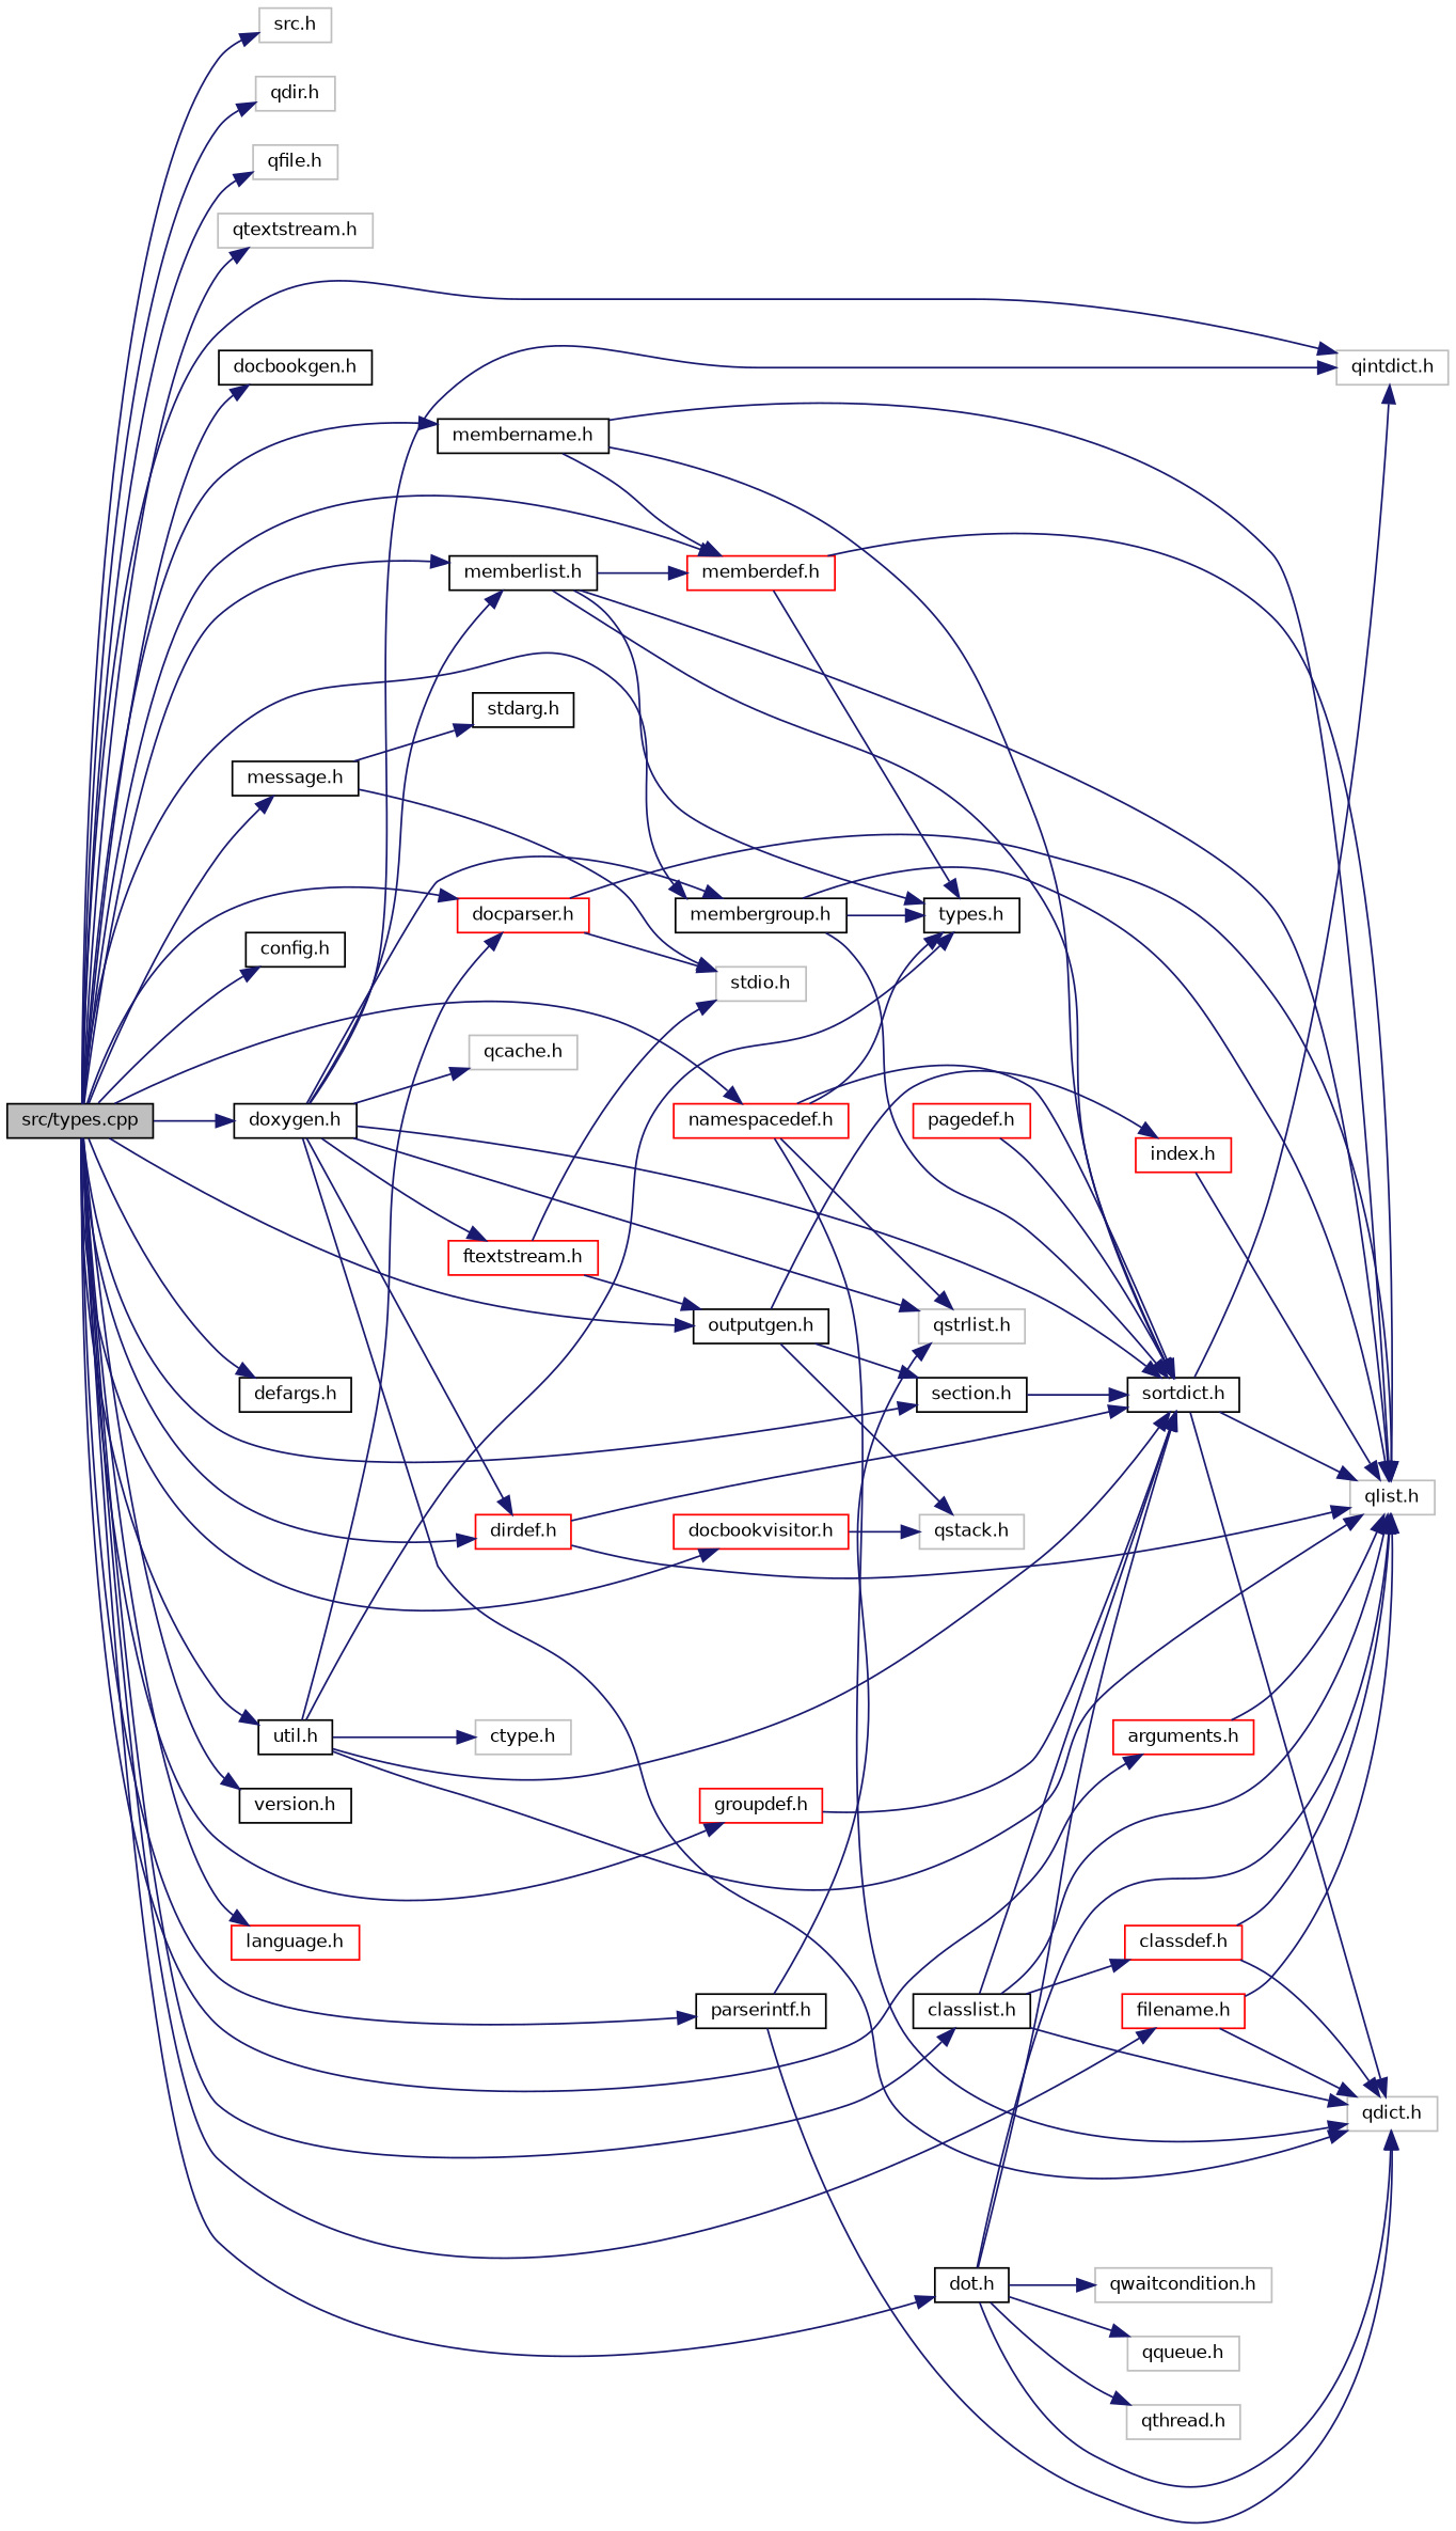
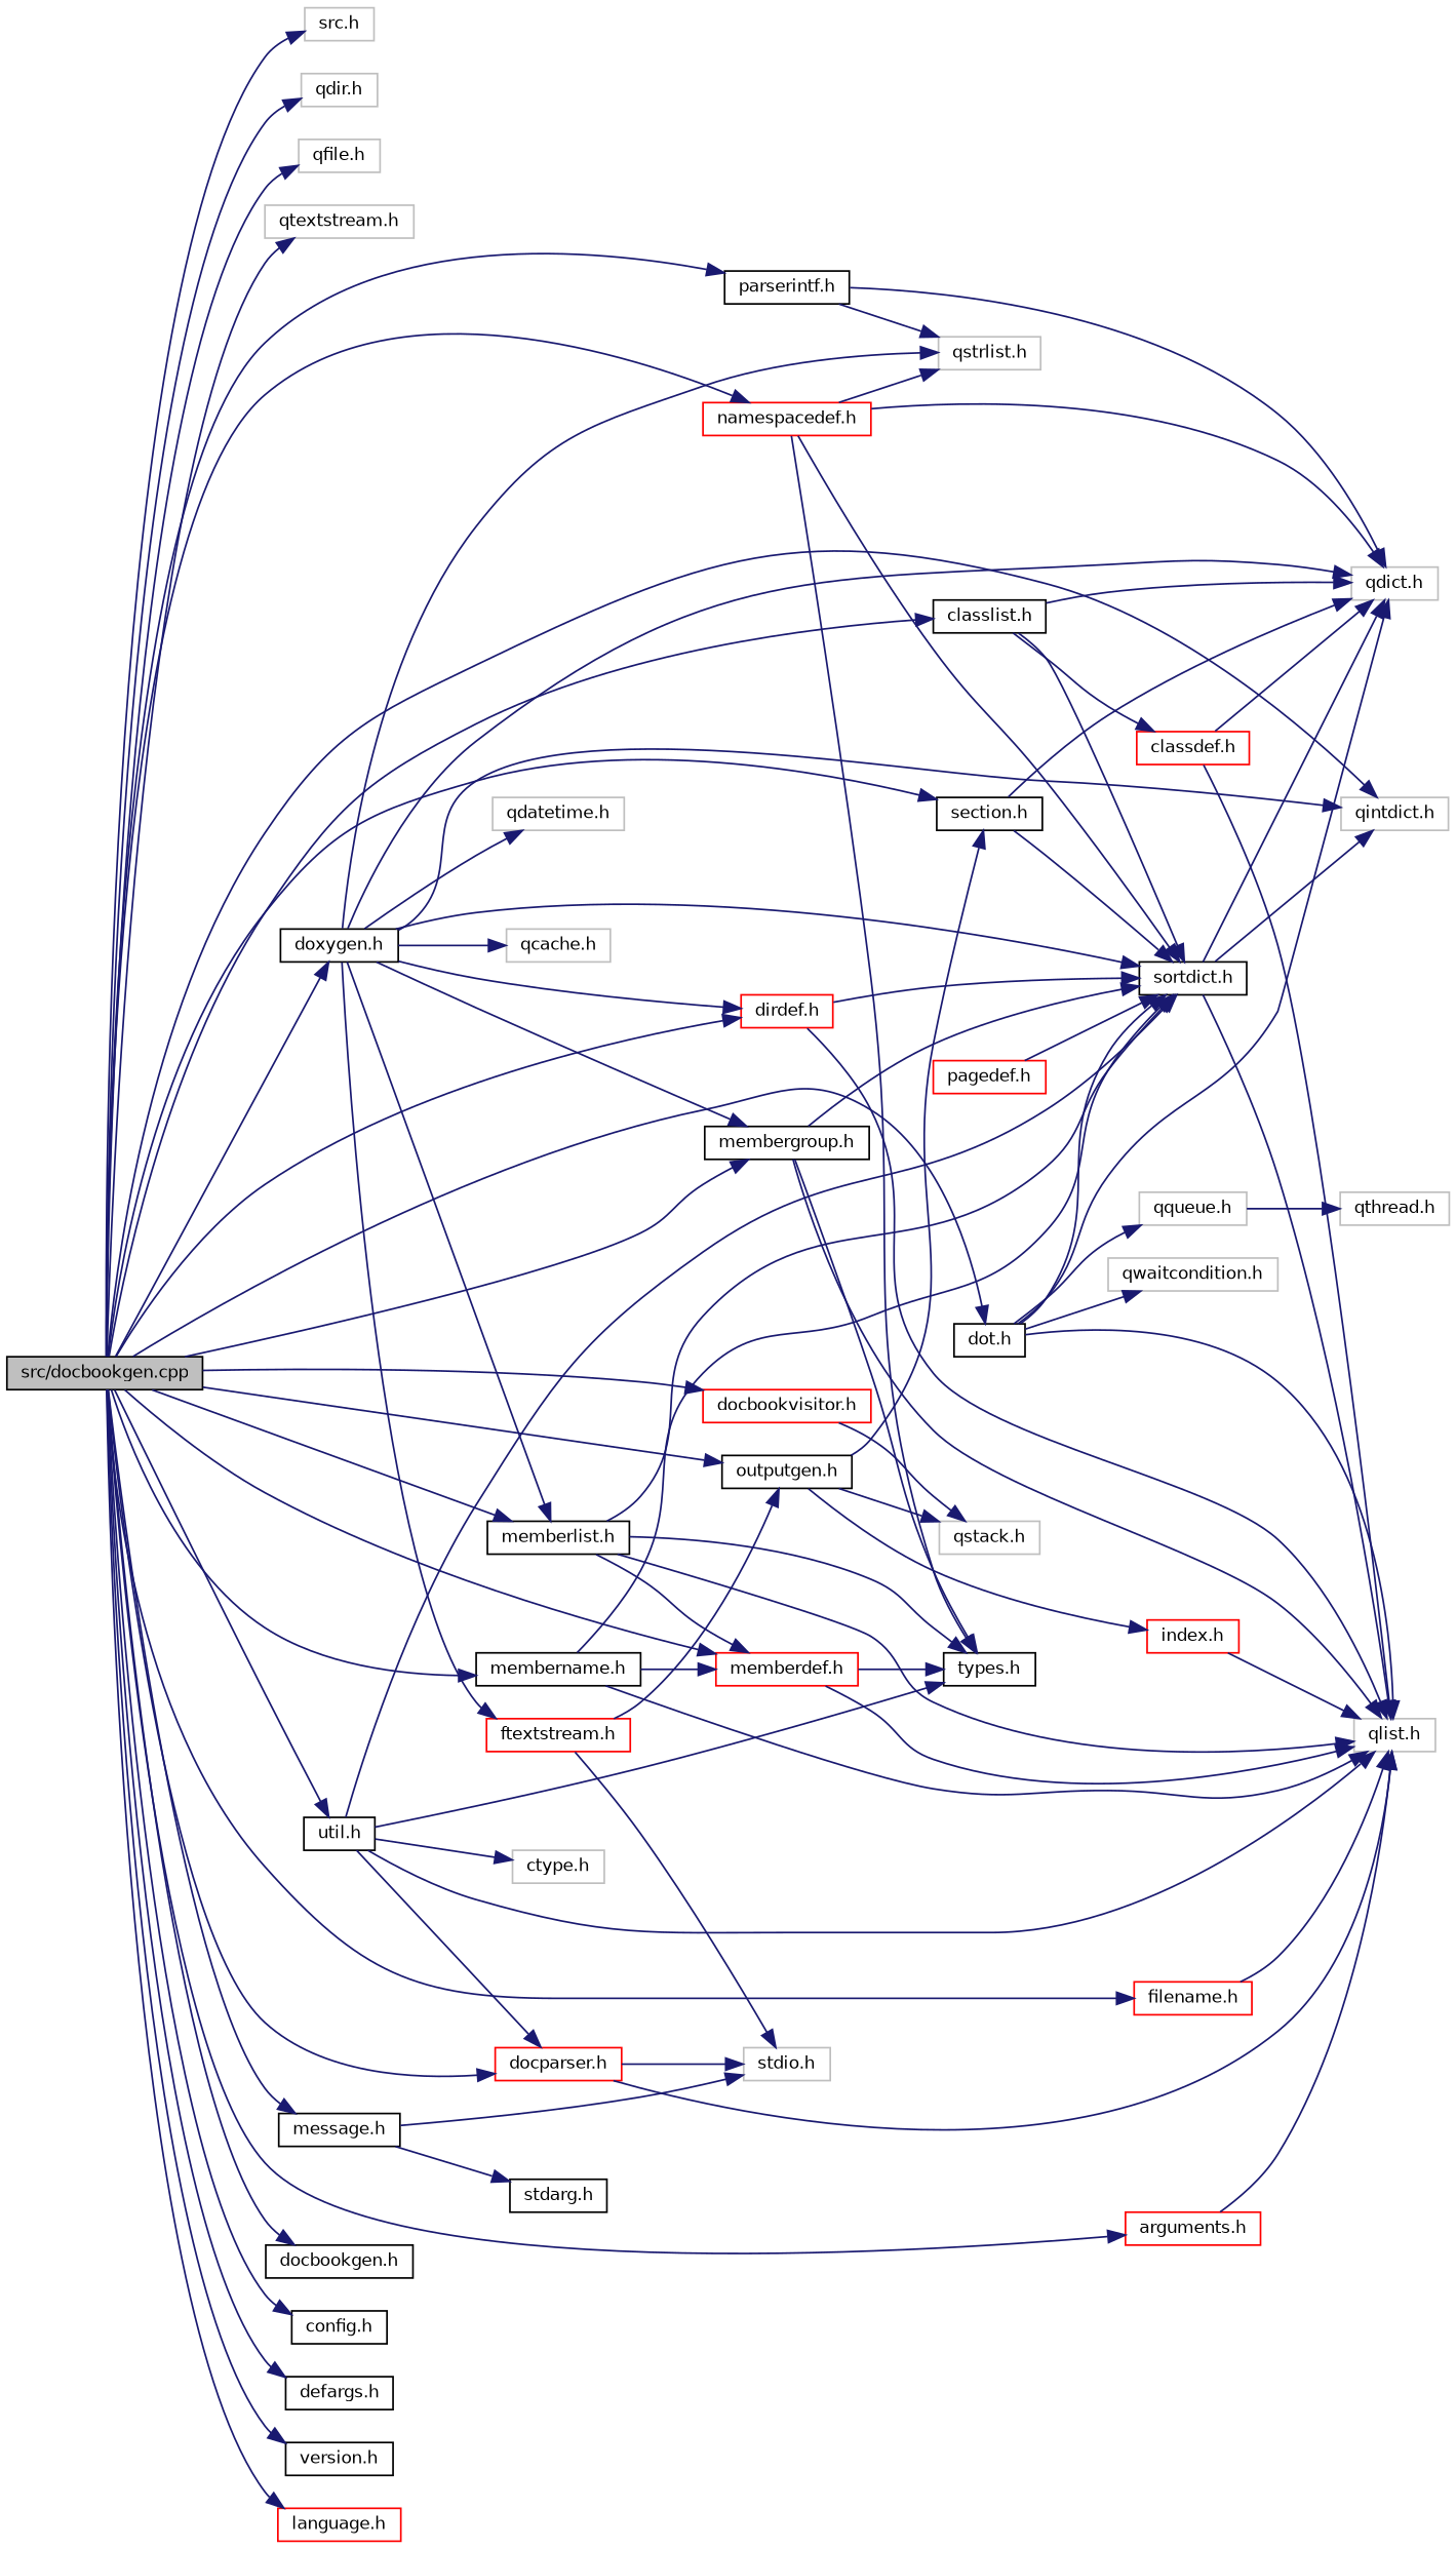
  digraph {
    rankdir=LR
    node [color=black fillcolor=white fontname=Helvetica fontsize=10 shape=record style=filled]
    edge [color=midnightblue fontname=Helvetica fontsize=10 labelfontname=Helvetica labelfontsize=10 style=solid]
-   n1 [fillcolor=grey75 fontcolor=black height=0.2 label="src/types.cpp" width=0.4]
+   n1 [fillcolor=grey75 fontcolor=black height=0.2 label="src/docbookgen.cpp" width=0.4]
    n2 [color=grey75 height=0.2 label="src.h" width=0.4]
    n3 [color=grey75 height=0.2 label="qdir.h" width=0.4]
    n4 [color=grey75 height=0.2 label="qfile.h" width=0.4]
    n5 [color=grey75 height=0.2 label="qtextstream.h" width=0.4]
    n6 [color=grey75 height=0.2 label="qintdict.h" width=0.4]
    n7 [height=0.2 label="docbookgen.h" width=0.4]
    n8 [height=0.2 label="doxygen.h" width=0.4]
    n9 [height=0.2 label="membergroup.h" width=0.4]
    n10 [color=red height=0.2 label="dirdef.h" width=0.4]
    n11 [height=0.2 label="memberlist.h" width=0.4]
    n12 [color=red height=0.2 label="memberdef.h" width=0.4]
    n13 [height=0.2 label="message.h" width=0.4]
    n14 [height=0.2 label="config.h" width=0.4]
    n15 [height=0.2 label="classlist.h" width=0.4]
    n16 [height=0.2 label="util.h" width=0.4]
    n17 [color=red height=0.2 label="docparser.h" width=0.4]
    n18 [height=0.2 label="defargs.h" width=0.4]
    n19 [height=0.2 label="outputgen.h" width=0.4]
    n20 [height=0.2 label="section.h" width=0.4]
    n21 [height=0.2 label="dot.h" width=0.4]
    n22 [color=red height=0.2 label="filename.h" width=0.4]
    n23 [height=0.2 label="version.h" width=0.4]
    n24 [color=red height=0.2 label="docbookvisitor.h" width=0.4]
    n25 [color=red height=0.2 label="language.h" width=0.4]
    n26 [height=0.2 label="parserintf.h" width=0.4]
    n27 [color=red height=0.2 label="arguments.h" width=0.4]
-   n28 [color=red height=0.2 label="groupdef.h" width=0.4]
    n29 [color=red height=0.2 label="namespacedef.h" width=0.4]
    n30 [height=0.2 label="membername.h" width=0.4]
+   n31 [color=grey75 height=0.2 label="qdatetime.h" width=0.4]
    n32 [color=grey75 height=0.2 label="qcache.h" width=0.4]
    n33 [color=grey75 height=0.2 label="qstrlist.h" width=0.4]
    n34 [color=grey75 height=0.2 label="qdict.h" width=0.4]
    n35 [color=red height=0.2 label="ftextstream.h" width=0.4]
    n36 [height=0.2 label="sortdict.h" width=0.4]
    n37 [color=grey75 height=0.2 label="qlist.h" width=0.4]
    n38 [height=0.2 label="types.h" width=0.4]
    n39 [color=grey75 height=0.2 label="stdio.h" width=0.4]
    n40 [height=0.2 label="stdarg.h" width=0.4]
    n41 [color=red height=0.2 label="classdef.h" width=0.4]
    n42 [color=grey75 height=0.2 label="ctype.h" width=0.4]
    n43 [color=grey75 height=0.2 label="qstack.h" width=0.4]
    n44 [color=red height=0.2 label="index.h" width=0.4]
    n45 [color=grey75 height=0.2 label="qwaitcondition.h" width=0.4]
    n46 [color=grey75 height=0.2 label="qqueue.h" width=0.4]
    n47 [color=grey75 height=0.2 label="qthread.h" width=0.4]
    n48 [color=red height=0.2 label="pagedef.h" width=0.4]
    n1 -> n2
    n1 -> n3
    n1 -> n4
    n1 -> n5
    n1 -> n6
    n1 -> n7
    n1 -> n8
    n1 -> n9
    n1 -> n10
    n1 -> n11
    n1 -> n12
    n1 -> n13
    n1 -> n14
    n1 -> n15
    n1 -> n16
    n1 -> n17
    n1 -> n18
    n1 -> n19
    n1 -> n20
    n1 -> n21
    n1 -> n22
    n1 -> n23
    n1 -> n24
    n1 -> n25
    n1 -> n26
    n1 -> n27
-   n1 -> n28
    n1 -> n29
    n1 -> n30
    n8 -> n6
    n8 -> n9
    n8 -> n10
    n8 -> n11
+   n8 -> n31
    n8 -> n32
    n8 -> n33
    n8 -> n34
    n8 -> n35
    n8 -> n36
    n9 -> n36
    n9 -> n37
    n9 -> n38
    n10 -> n36
    n10 -> n37
    n11 -> n12
    n11 -> n36
    n11 -> n37
    n11 -> n38
    n12 -> n37
    n12 -> n38
    n13 -> n39
    n13 -> n40
    n15 -> n34
    n15 -> n36
-   n15 -> n37
    n15 -> n41
    n16 -> n17
    n16 -> n36
    n16 -> n37
    n16 -> n38
    n16 -> n42
    n17 -> n37
    n17 -> n39
    n19 -> n20
    n19 -> n43
    n19 -> n44
    n20 -> n36
    n21 -> n34
    n21 -> n36
    n21 -> n37
    n21 -> n45
    n21 -> n46
-   n21 -> n47
-   n22 -> n34
+   n46 -> n47
+   n20 -> n34
    n22 -> n37
    n24 -> n43
    n26 -> n33
    n26 -> n34
    n27 -> n37
-   n28 -> n36
    n29 -> n33
    n29 -> n34
    n29 -> n36
    n29 -> n38
    n30 -> n12
    n30 -> n36
    n30 -> n37
    n35 -> n19
    n35 -> n39
    n36 -> n6
    n36 -> n34
    n36 -> n37
    n41 -> n34
    n41 -> n37
    n44 -> n37
    n48 -> n36
  }
